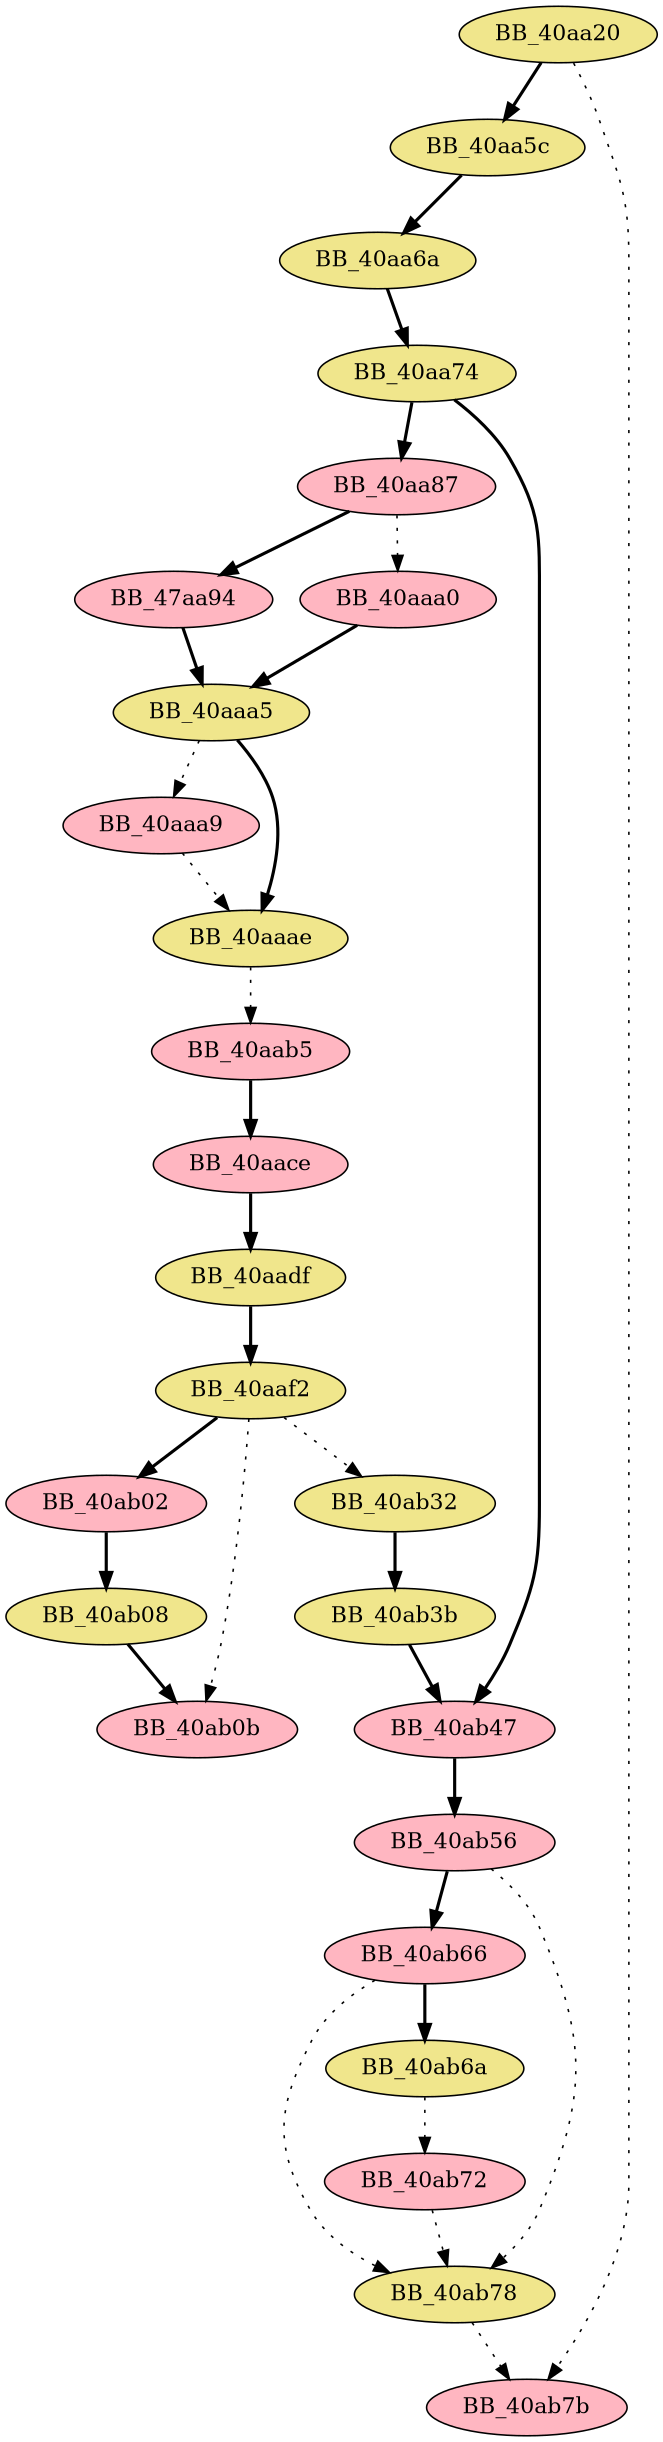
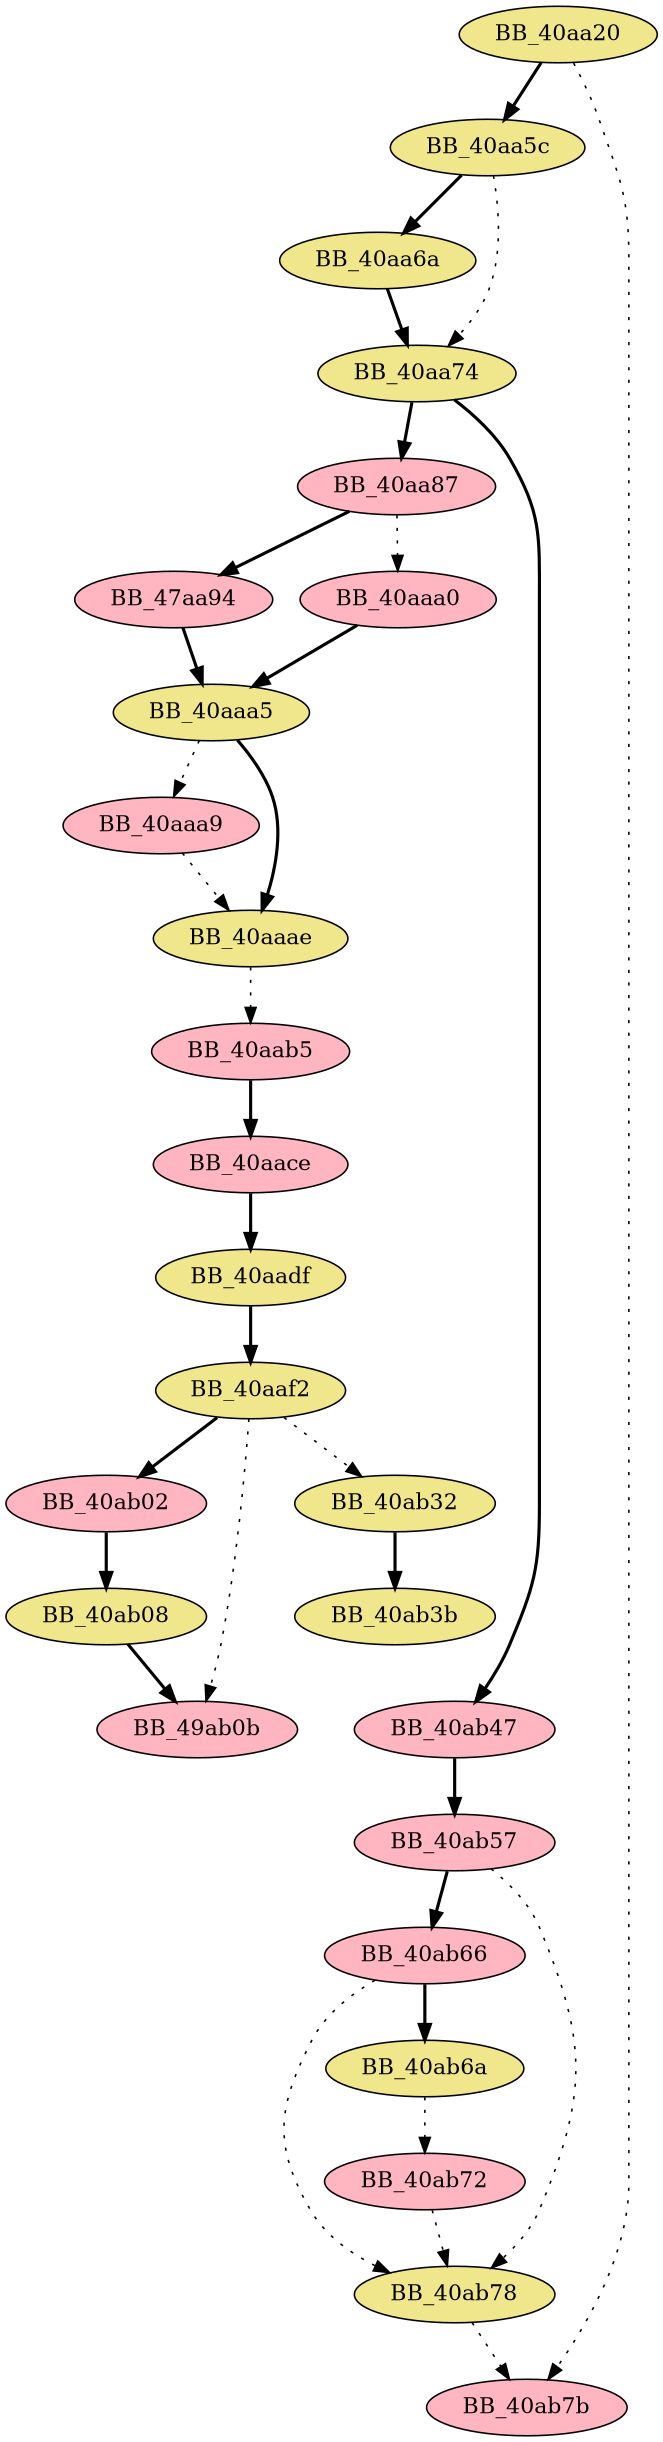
  digraph {
    node [fillcolor=khaki style=filled]
    edge [style=bold]
    BB_40aa20
    BB_40aa5c
    BB_40ab7b [fillcolor=lightpink]
    BB_40aa6a
    BB_40aa74
    BB_40aa87 [fillcolor=lightpink]
    BB_40ab47 [fillcolor=lightpink]
    n8 [fillcolor=lightpink label=BB_47aa94]
    BB_40aaa0 [fillcolor=lightpink]
-   BB_40ab56 [fillcolor=lightpink]
+   BB_40ab56 [fillcolor=lightpink label=BB_40ab57]
    BB_40aaa5
    BB_40ab66 [fillcolor=lightpink]
    BB_40ab78
    BB_40aaa9 [fillcolor=lightpink]
    BB_40aaae
    BB_40aab5 [fillcolor=lightpink]
    BB_40aace [fillcolor=lightpink]
    BB_40aadf
    BB_40aaf2
    BB_40ab02 [fillcolor=lightpink]
-   BB_40ab0b [fillcolor=lightpink]
+   BB_40ab0b [fillcolor=lightpink label=BB_49ab0b]
    BB_40ab32
    BB_40ab08
    BB_40ab3b
    BB_40ab6a
    BB_40ab72 [fillcolor=lightpink]
    BB_40aa20 -> BB_40aa5c
    BB_40aa20 -> BB_40ab7b [style=dotted]
    BB_40aa5c -> BB_40aa6a
+   BB_40aa5c -> BB_40aa74 [style=dotted]
    BB_40aa6a -> BB_40aa74
    BB_40aa74 -> BB_40aa87
    BB_40aa74 -> BB_40ab47
    BB_40aa87 -> n8
    BB_40aa87 -> BB_40aaa0 [style=dotted]
    BB_40ab47 -> BB_40ab56
    n8 -> BB_40aaa5
    BB_40aaa0 -> BB_40aaa5
    BB_40ab56 -> BB_40ab66
    BB_40ab56 -> BB_40ab78 [style=dotted]
    BB_40aaa5 -> BB_40aaa9 [style=dotted]
    BB_40aaa5 -> BB_40aaae
    BB_40ab66 -> BB_40ab78 [style=dotted]
    BB_40ab66 -> BB_40ab6a
    BB_40ab78 -> BB_40ab7b [style=dotted]
    BB_40aaa9 -> BB_40aaae [style=dotted]
    BB_40aaae -> BB_40aab5 [style=dotted]
    BB_40aab5 -> BB_40aace
    BB_40aace -> BB_40aadf
    BB_40aadf -> BB_40aaf2
    BB_40aaf2 -> BB_40ab02
    BB_40aaf2 -> BB_40ab0b [style=dotted]
    BB_40aaf2 -> BB_40ab32 [style=dotted]
    BB_40ab02 -> BB_40ab08
    BB_40ab32 -> BB_40ab3b
    BB_40ab08 -> BB_40ab0b
-   BB_40ab3b -> BB_40ab47
    BB_40ab6a -> BB_40ab72 [style=dotted]
    BB_40ab72 -> BB_40ab78 [style=dotted]
  }
